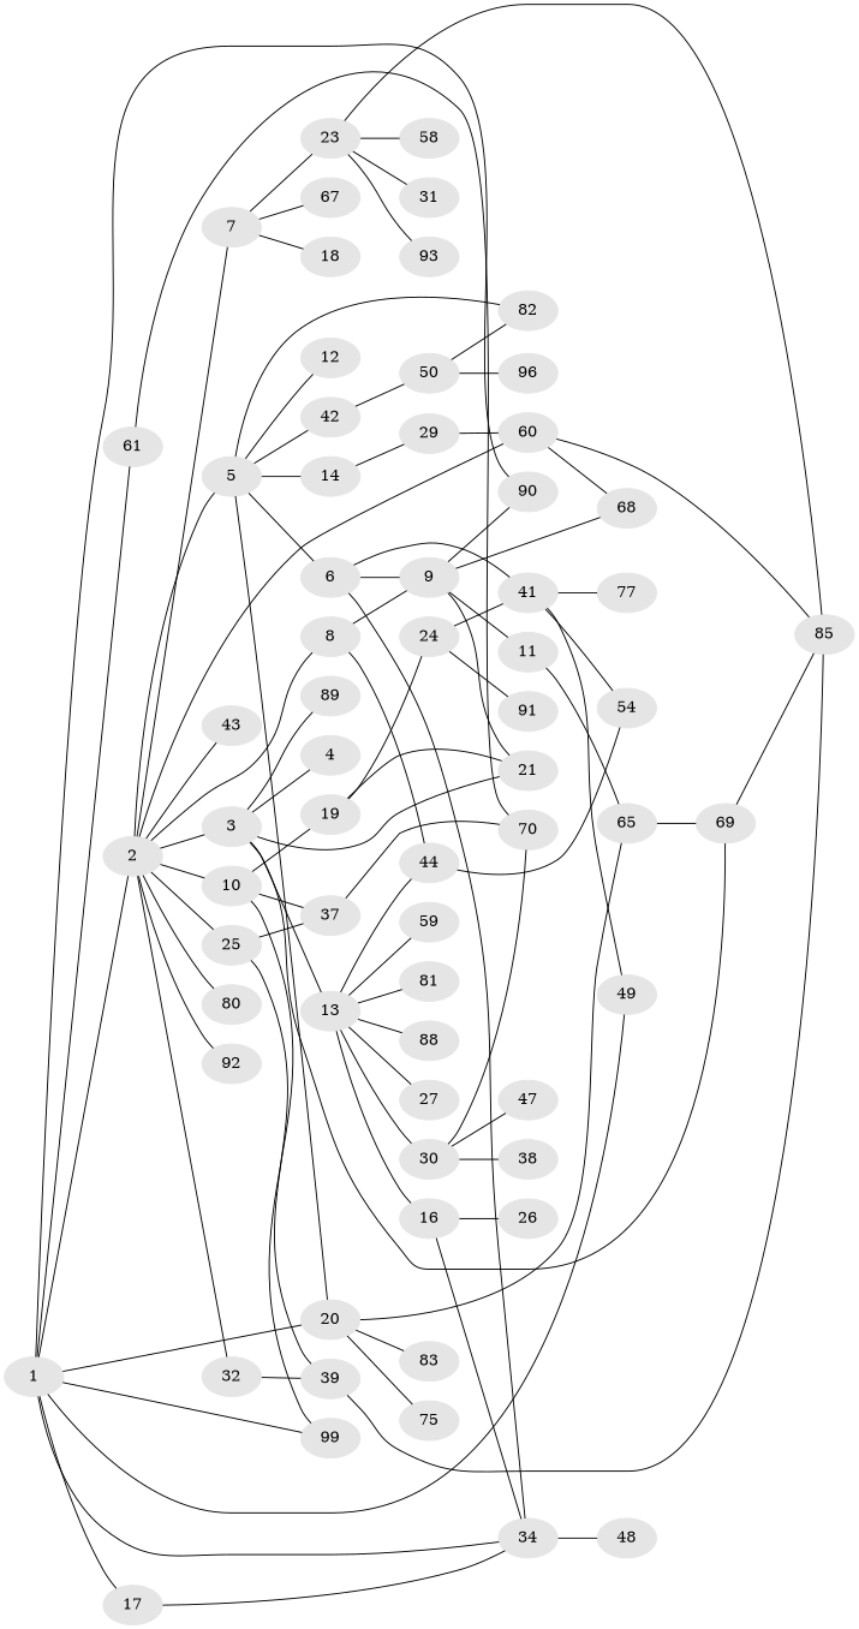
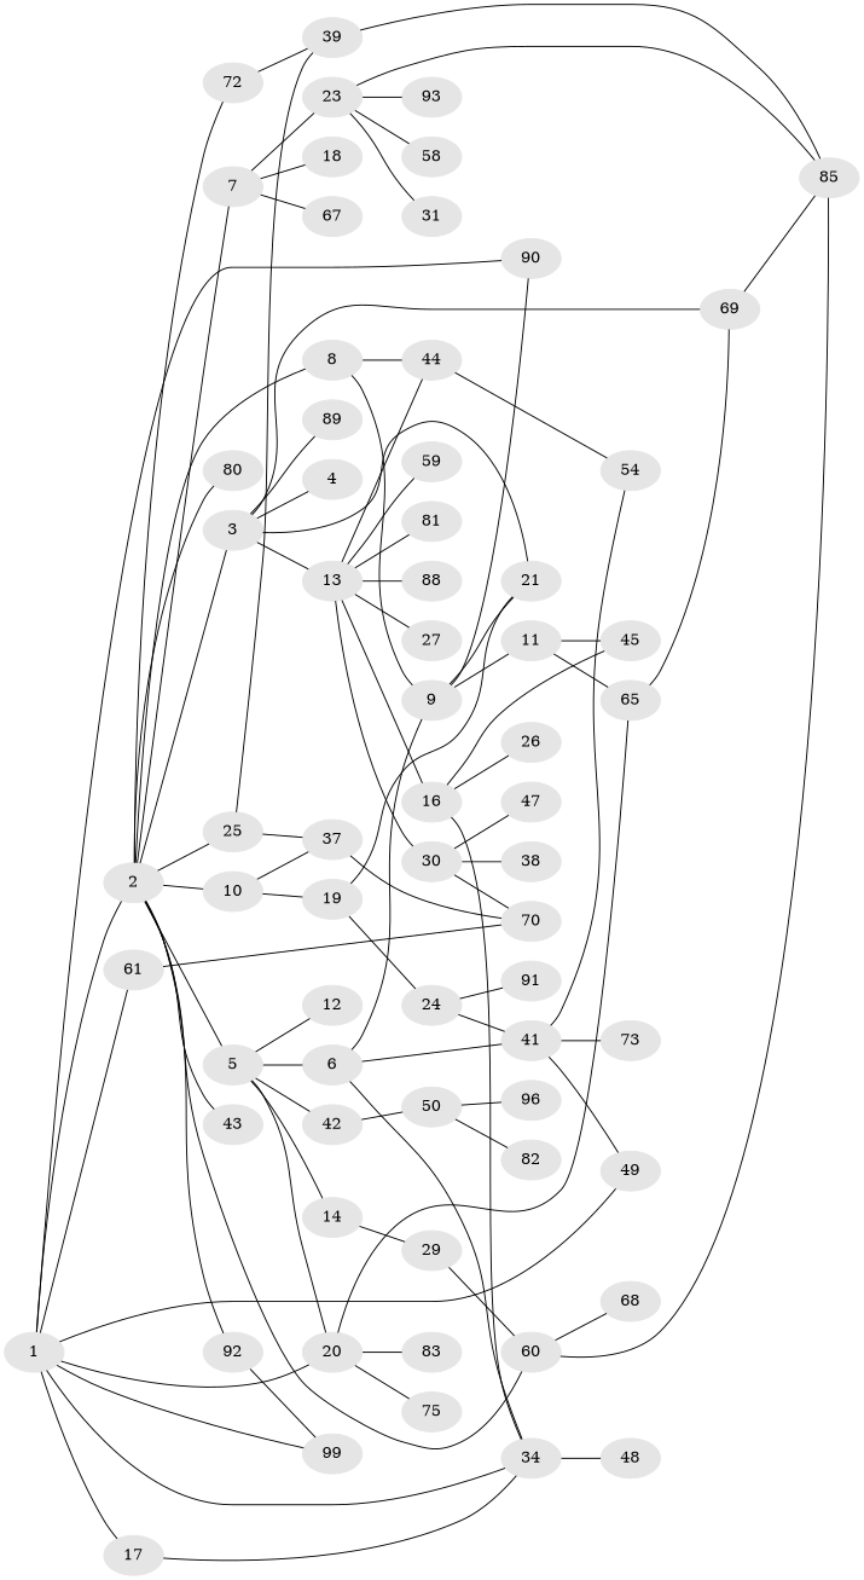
  graph {
    rankdir=LR
    node [color=gray90 style=filled]
    1 [super="+73"]
    2 [super="+15"]
    17
    20 [super="+53"]
    34 [super="+66"]
    49 [super="+95"]
    61
    90
    99
    3 [super="+100"]
    5 [super="+33"]
    7 [super="+46"]
    8
    10 [super="+56"]
    25 [super="+71"]
-   32
+   32 [label=72]
    43
    60 [super="+76"]
    80
    92
    65
    75
    83
    48
    70 [super="+84"]
    4 [super="+72"]
    13 [super="+36"]
    21 [super="+40"]
    69 [super="+86"]
    89
    6 [super="+74"]
    12
    14 [super="+63"]
    42
    82 [super="+97"]
    18
    23 [super="+79"]
    67
    9 [super="+57"]
    44
    19 [super="+22"]
    37
    39 [super="+98"]
    68
    85
    16
    27 [super="+35"]
    30 [super="+62"]
    59
    81
    88 [super="+94"]
    41 [super="+52"]
    29
    50 [super="+64"]
    11 [super="+78"]
    54 [super="+87"]
-   77
+   77 [label=73]
    n58 [label=58]
    31 [super="+58"]
    93
+   45 [super="+51"]
    24 [super="+55"]
    26
    38
    47
    91
    96
    1 -- 2
    1 -- 17
    1 -- 20
    1 -- 34
    1 -- 49
    1 -- 61
    1 -- 90
    1 -- 99
    2 -- 3
    2 -- 5
    2 -- 7
    2 -- 8
    2 -- 10
    2 -- 25
    2 -- 32
    2 -- 43
    2 -- 60
    2 -- 80
    2 -- 92
    17 -- 34
    20 -- 65
    20 -- 75
    20 -- 83
    34 -- 48
    61 -- 70
    3 -- 4
    3 -- 13
    3 -- 21
    3 -- 69
    3 -- 89
    5 -- 20
    5 -- 6
    5 -- 12
    5 -- 14
    5 -- 42
-   5 -- 82
    7 -- 18
    7 -- 23
    7 -- 67
    8 -- 9
    8 -- 44
-   10 -- 99
+   92 -- 99
    10 -- 19
    10 -- 37
    25 -- 37
    25 -- 39
    32 -- 39
    60 -- 68
    60 -- 85
    65 -- 69
    13 -- 44
    13 -- 16
    13 -- 27
    13 -- 30
    13 -- 59
    13 -- 81
    13 -- 88
    69 -- 85
    6 -- 34
    6 -- 9
    6 -- 41
    14 -- 29
    42 -- 50
    23 -- 85
    23 -- n58
    23 -- 31
    23 -- 93
    9 -- 90
    9 -- 21
-   9 -- 68
    9 -- 11
    44 -- 54
    19 -- 21
    19 -- 24
    37 -- 70
    39 -- 85
    16 -- 34
+   16 -- 45
    16 -- 26
    30 -- 70
    30 -- 38
    30 -- 47
    41 -- 49
    41 -- 54
    41 -- 77
    29 -- 60
    50 -- 82
    50 -- 96
    11 -- 65
+   11 -- 45
    24 -- 41
    24 -- 91
  }
